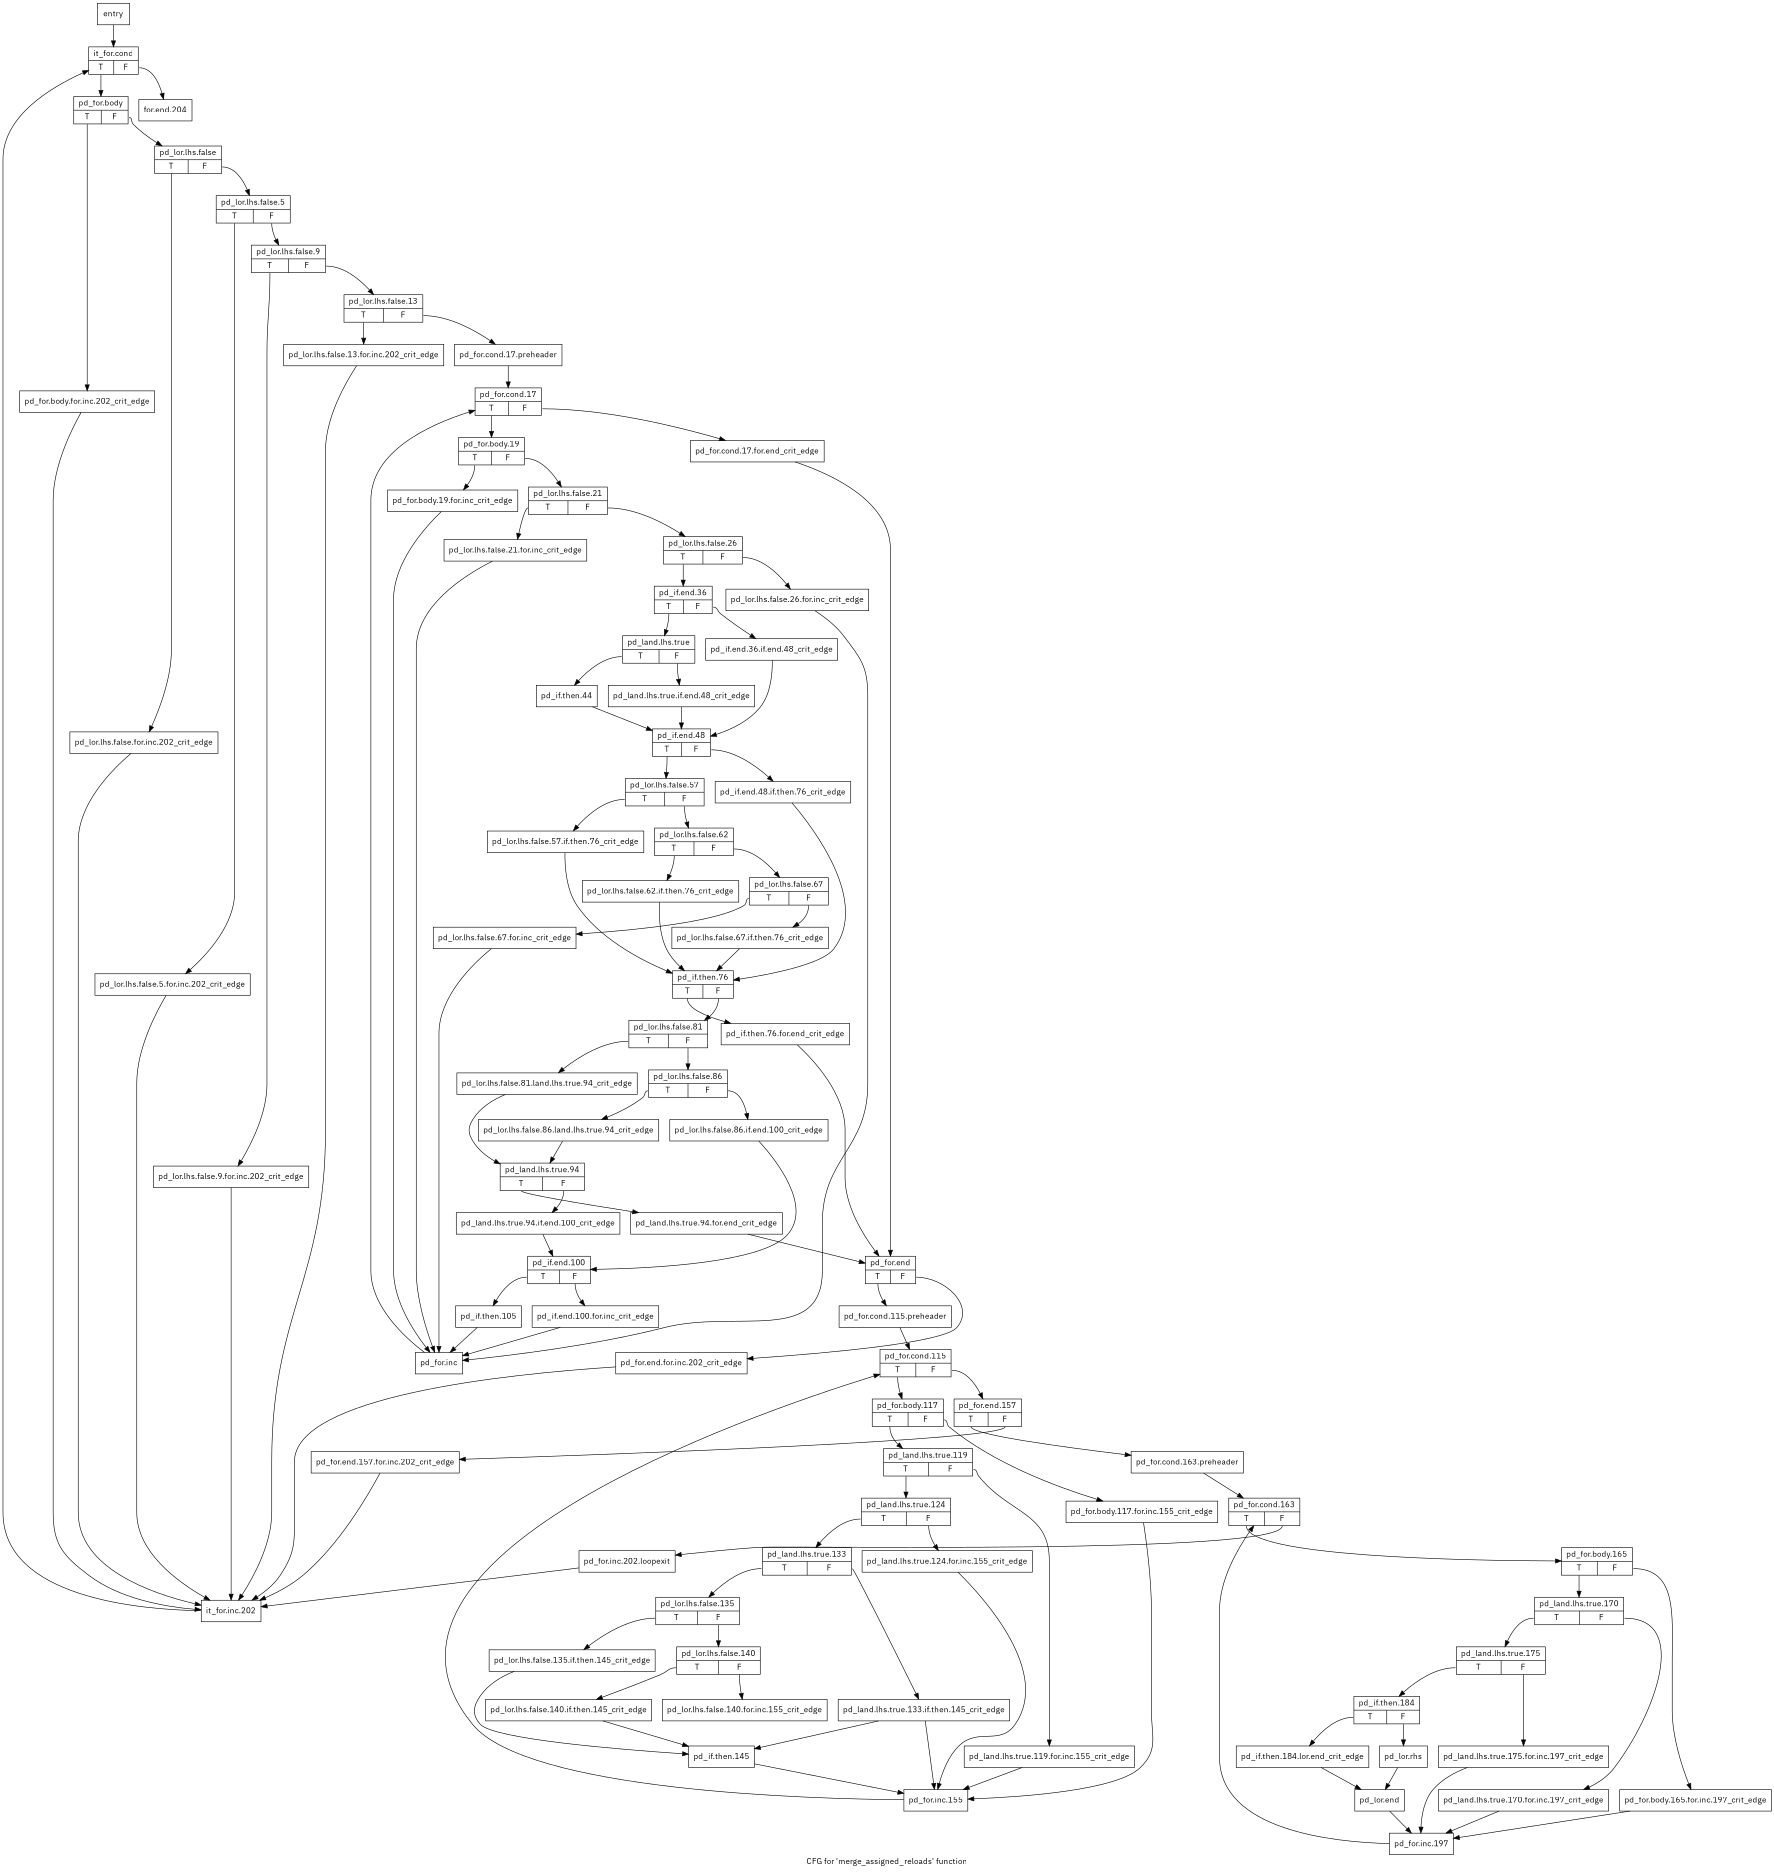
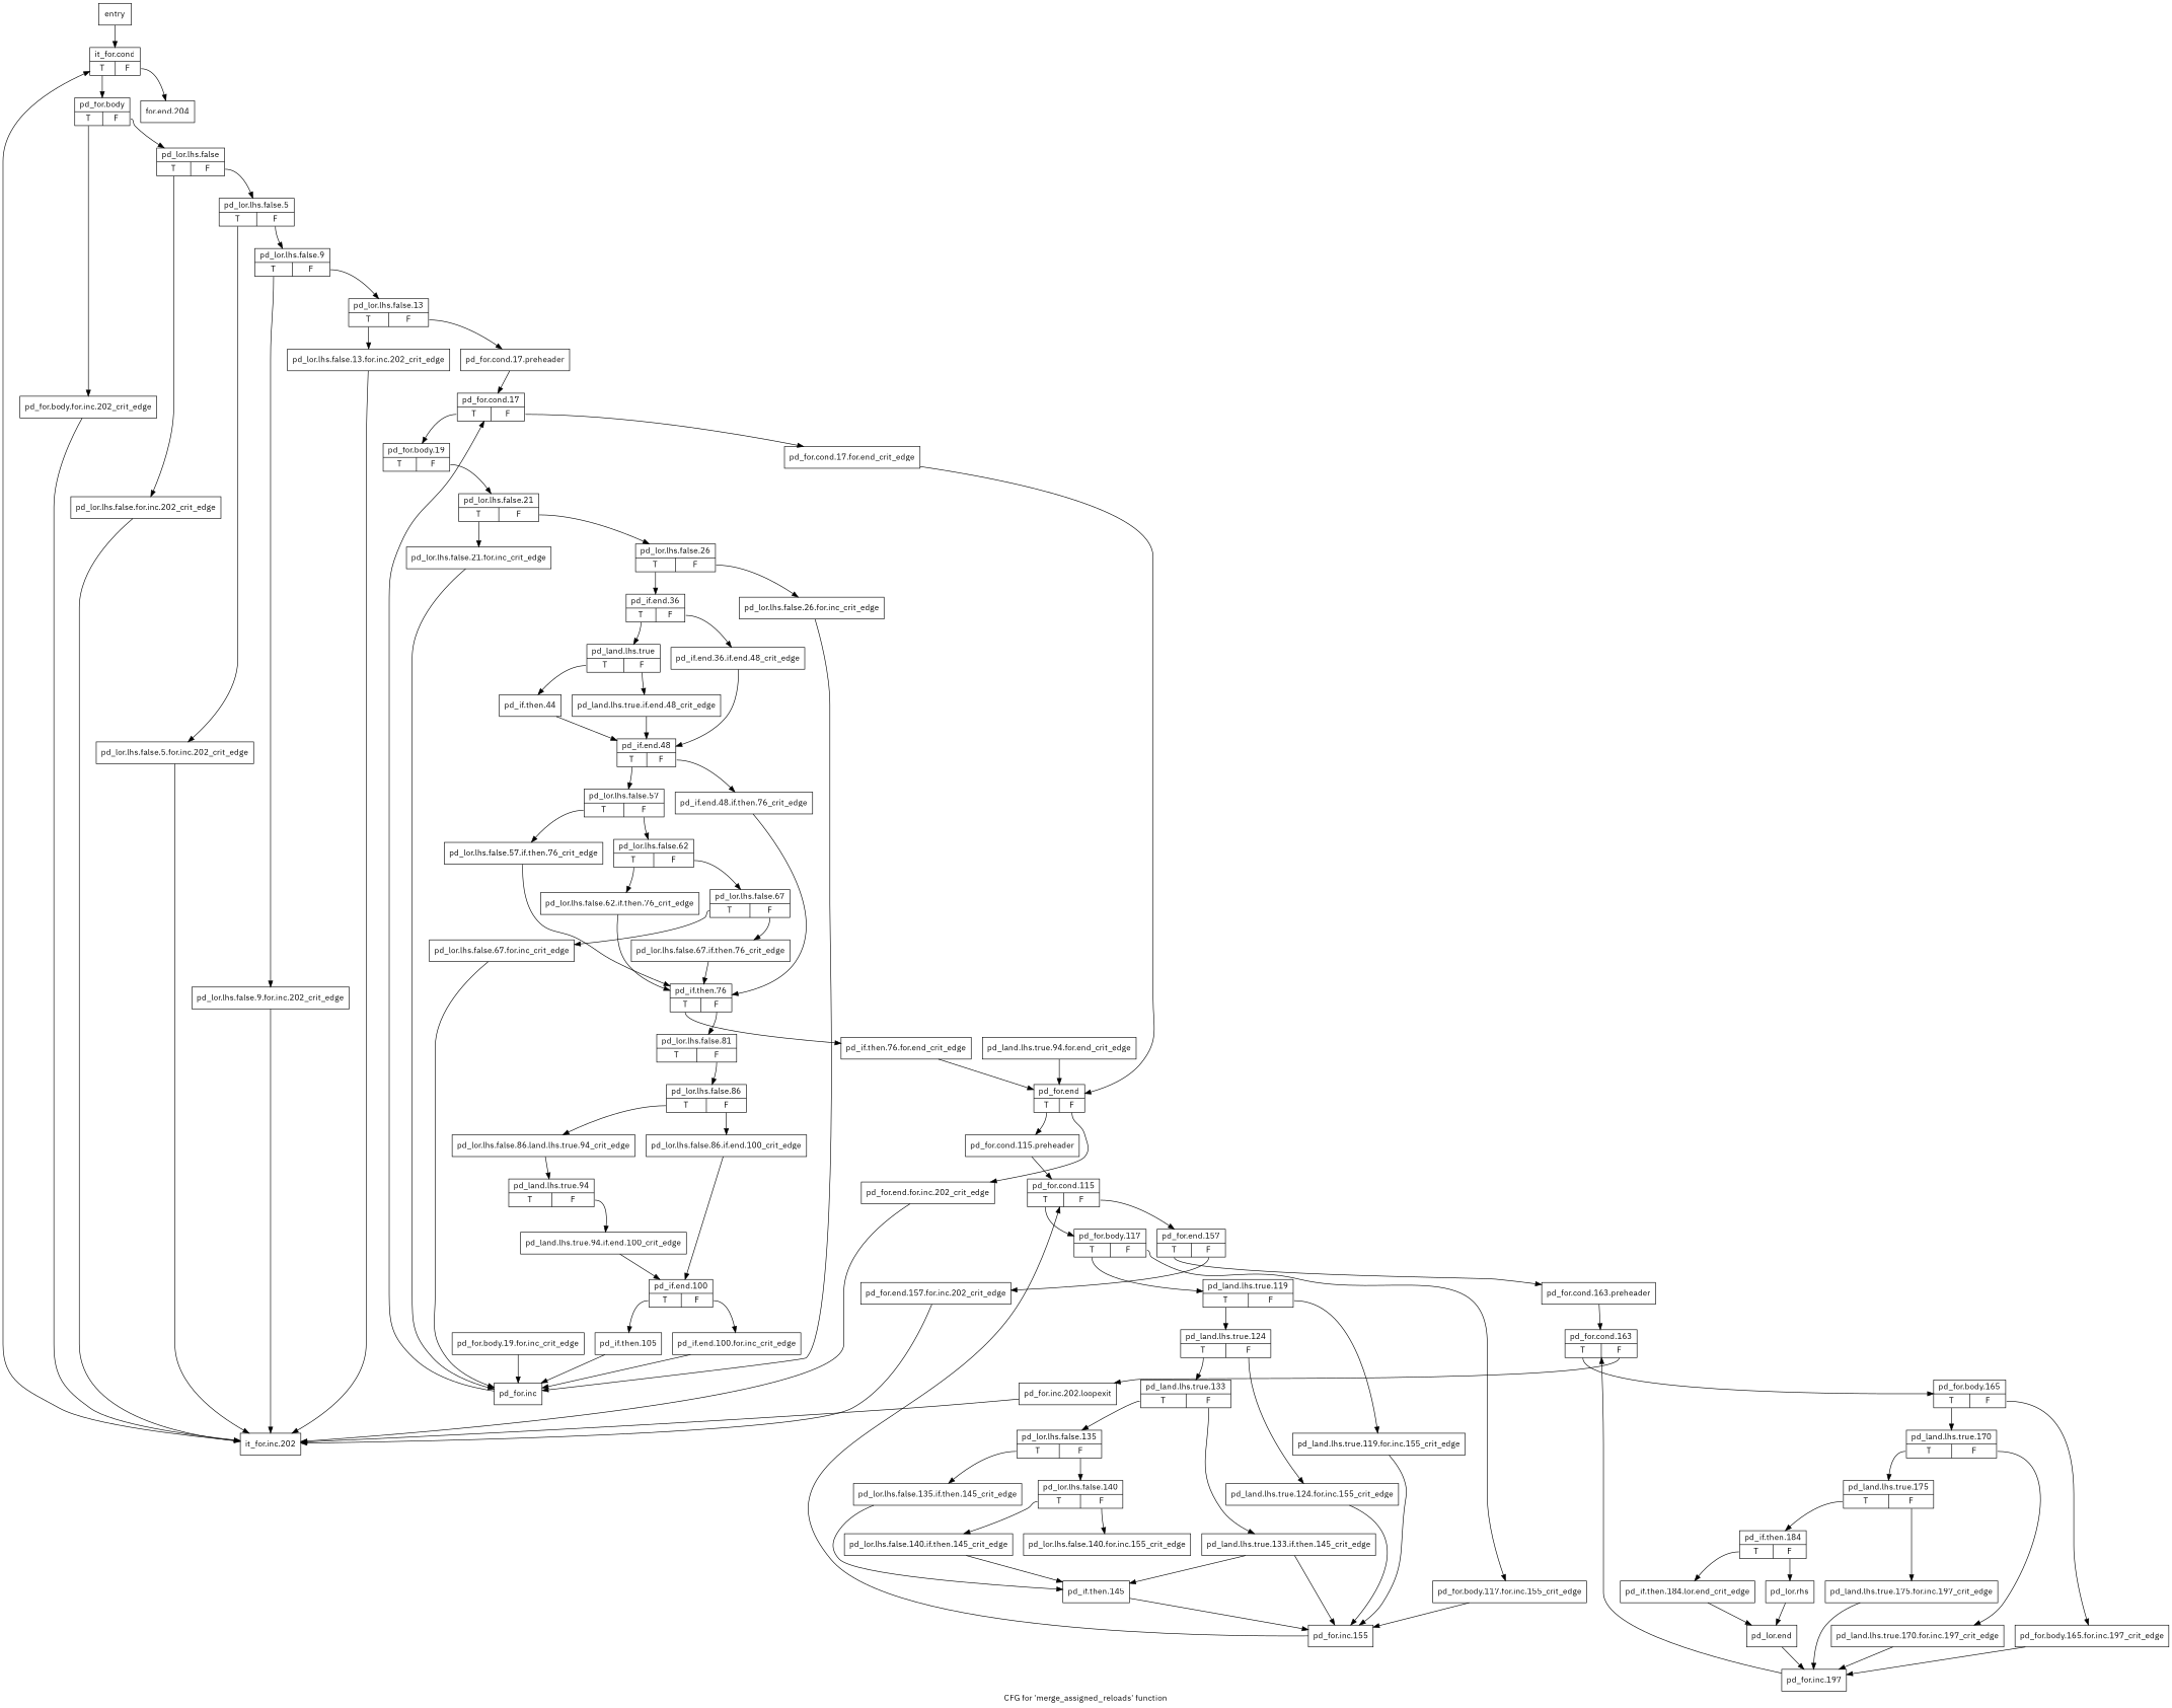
  digraph {
    fontname="IBM Plex Sans"
    label="CFG for 'merge_assigned_reloads' function"
    node [fontname="IBM Plex Sans" shape=record]
    edge [fontname="IBM Plex Sans"]
    n1 [label="{entry}"]
    n2 [label="{it_for.cond|{<s0>T|<s1>F}}"]
    n3 [label="{pd_for.body|{<s0>T|<s1>F}}"]
    n4 [label="{for.end.204}"]
    n5 [label="{pd_for.body.for.inc.202_crit_edge}"]
    n6 [label="{pd_lor.lhs.false|{<s0>T|<s1>F}}"]
    n7 [label="{it_for.inc.202}"]
    n8 [label="{pd_lor.lhs.false.for.inc.202_crit_edge}"]
    n9 [label="{pd_lor.lhs.false.5|{<s0>T|<s1>F}}"]
    n10 [label="{pd_lor.lhs.false.5.for.inc.202_crit_edge}"]
    n11 [label="{pd_lor.lhs.false.9|{<s0>T|<s1>F}}"]
    n12 [label="{pd_lor.lhs.false.9.for.inc.202_crit_edge}"]
    n13 [label="{pd_lor.lhs.false.13|{<s0>T|<s1>F}}"]
    n14 [label="{pd_lor.lhs.false.13.for.inc.202_crit_edge}"]
    n15 [label="{pd_for.cond.17.preheader}"]
    n16 [label="{pd_for.cond.17|{<s0>T|<s1>F}}"]
    n17 [label="{pd_for.body.19|{<s0>T|<s1>F}}"]
    n18 [label="{pd_for.cond.17.for.end_crit_edge}"]
    n19 [label="{pd_for.body.19.for.inc_crit_edge}"]
    n20 [label="{pd_lor.lhs.false.21|{<s0>T|<s1>F}}"]
    n21 [label="{pd_for.end|{<s0>T|<s1>F}}"]
    n22 [label="{pd_for.inc}"]
    n23 [label="{pd_lor.lhs.false.21.for.inc_crit_edge}"]
    n24 [label="{pd_lor.lhs.false.26|{<s0>T|<s1>F}}"]
    n25 [label="{pd_for.cond.115.preheader}"]
    n26 [label="{pd_for.end.for.inc.202_crit_edge}"]
    n27 [label="{pd_for.cond.115|{<s0>T|<s1>F}}"]
    n28 [label="{pd_if.end.36|{<s0>T|<s1>F}}"]
    n29 [label="{pd_lor.lhs.false.26.for.inc_crit_edge}"]
    n30 [label="{pd_land.lhs.true|{<s0>T|<s1>F}}"]
    n31 [label="{pd_if.end.36.if.end.48_crit_edge}"]
    n32 [label="{pd_if.then.44}"]
    n33 [label="{pd_land.lhs.true.if.end.48_crit_edge}"]
    n34 [label="{pd_if.end.48|{<s0>T|<s1>F}}"]
    n35 [label="{pd_lor.lhs.false.57|{<s0>T|<s1>F}}"]
    n36 [label="{pd_if.end.48.if.then.76_crit_edge}"]
    n37 [label="{pd_lor.lhs.false.57.if.then.76_crit_edge}"]
    n38 [label="{pd_lor.lhs.false.62|{<s0>T|<s1>F}}"]
    n39 [label="{pd_if.then.76|{<s0>T|<s1>F}}"]
    n40 [label="{pd_lor.lhs.false.62.if.then.76_crit_edge}"]
    n41 [label="{pd_lor.lhs.false.67|{<s0>T|<s1>F}}"]
    n42 [label="{pd_if.then.76.for.end_crit_edge}"]
    n43 [label="{pd_lor.lhs.false.81|{<s0>T|<s1>F}}"]
-   n44 [label="{pd_lor.lhs.false.81.land.lhs.true.94_crit_edge}"]
    n45 [label="{pd_lor.lhs.false.86|{<s0>T|<s1>F}}"]
    n46 [label="{pd_lor.lhs.false.67.for.inc_crit_edge}"]
    n47 [label="{pd_lor.lhs.false.67.if.then.76_crit_edge}"]
    n48 [label="{pd_land.lhs.true.94|{<s0>T|<s1>F}}"]
    n49 [label="{pd_lor.lhs.false.86.land.lhs.true.94_crit_edge}"]
    n50 [label="{pd_lor.lhs.false.86.if.end.100_crit_edge}"]
    n51 [label="{pd_land.lhs.true.94.for.end_crit_edge}"]
    n52 [label="{pd_land.lhs.true.94.if.end.100_crit_edge}"]
    n53 [label="{pd_if.end.100|{<s0>T|<s1>F}}"]
    n54 [label="{pd_if.then.105}"]
    n55 [label="{pd_if.end.100.for.inc_crit_edge}"]
    n56 [label="{pd_for.body.117|{<s0>T|<s1>F}}"]
    n57 [label="{pd_for.end.157|{<s0>T|<s1>F}}"]
    n58 [label="{pd_land.lhs.true.119|{<s0>T|<s1>F}}"]
    n59 [label="{pd_for.body.117.for.inc.155_crit_edge}"]
    n60 [label="{pd_for.cond.163.preheader}"]
    n61 [label="{pd_for.end.157.for.inc.202_crit_edge}"]
    n62 [label="{pd_land.lhs.true.124|{<s0>T|<s1>F}}"]
    n63 [label="{pd_land.lhs.true.119.for.inc.155_crit_edge}"]
    n64 [label="{pd_for.inc.155}"]
    n65 [label="{pd_for.cond.163|{<s0>T|<s1>F}}"]
    n66 [label="{pd_land.lhs.true.133|{<s0>T|<s1>F}}"]
    n67 [label="{pd_land.lhs.true.124.for.inc.155_crit_edge}"]
    n68 [label="{pd_lor.lhs.false.135|{<s0>T|<s1>F}}"]
    n69 [label="{pd_land.lhs.true.133.if.then.145_crit_edge}"]
    n70 [label="{pd_lor.lhs.false.135.if.then.145_crit_edge}"]
    n71 [label="{pd_lor.lhs.false.140|{<s0>T|<s1>F}}"]
    n72 [label="{pd_if.then.145}"]
    n73 [label="{pd_lor.lhs.false.140.if.then.145_crit_edge}"]
    n74 [label="{pd_lor.lhs.false.140.for.inc.155_crit_edge}"]
    n75 [label="{pd_for.body.165|{<s0>T|<s1>F}}"]
    n76 [label="{pd_for.inc.202.loopexit}"]
    n77 [label="{pd_land.lhs.true.170|{<s0>T|<s1>F}}"]
    n78 [label="{pd_for.body.165.for.inc.197_crit_edge}"]
    n79 [label="{pd_land.lhs.true.175|{<s0>T|<s1>F}}"]
    n80 [label="{pd_land.lhs.true.170.for.inc.197_crit_edge}"]
    n81 [label="{pd_for.inc.197}"]
    n82 [label="{pd_if.then.184|{<s0>T|<s1>F}}"]
    n83 [label="{pd_land.lhs.true.175.for.inc.197_crit_edge}"]
    n84 [label="{pd_if.then.184.lor.end_crit_edge}"]
    n85 [label="{pd_lor.rhs}"]
    n86 [label="{pd_lor.end}"]
    n1 -> n2
    n2 -> n3 [tailport=s0]
    n2 -> n4 [tailport=s1]
    n3 -> n5 [tailport=s0]
    n3 -> n6 [tailport=s1]
    n5 -> n7
    n6 -> n8 [tailport=s0]
    n6 -> n9 [tailport=s1]
    n7 -> n2
    n8 -> n7
    n9 -> n10 [tailport=s0]
    n9 -> n11 [tailport=s1]
    n10 -> n7
    n11 -> n12 [tailport=s0]
    n11 -> n13 [tailport=s1]
    n12 -> n7
    n13 -> n14 [tailport=s0]
    n13 -> n15 [tailport=s1]
    n14 -> n7
    n15 -> n16
    n16 -> n17 [tailport=s0]
    n16 -> n18 [tailport=s1]
-   n17 -> n19 [tailport=s0]
    n17 -> n20 [tailport=s1]
    n18 -> n21
    n19 -> n22
    n20 -> n23 [tailport=s0]
    n20 -> n24 [tailport=s1]
    n21 -> n25 [tailport=s0]
    n21 -> n26 [tailport=s1]
    n22 -> n16
    n23 -> n22
    n24 -> n28 [tailport=s0]
    n24 -> n29 [tailport=s1]
    n25 -> n27
    n26 -> n7
    n27 -> n56 [tailport=s0]
    n27 -> n57 [tailport=s1]
    n28 -> n30 [tailport=s0]
    n28 -> n31 [tailport=s1]
    n29 -> n22
    n30 -> n32 [tailport=s0]
    n30 -> n33 [tailport=s1]
    n31 -> n34
    n32 -> n34
    n33 -> n34
    n34 -> n35 [tailport=s0]
    n34 -> n36 [tailport=s1]
    n35 -> n37 [tailport=s0]
    n35 -> n38 [tailport=s1]
    n36 -> n39
    n37 -> n39
    n38 -> n40 [tailport=s0]
    n38 -> n41 [tailport=s1]
    n39 -> n42 [tailport=s0]
    n39 -> n43 [tailport=s1]
    n40 -> n39
    n41 -> n46 [tailport=s0]
    n41 -> n47 [tailport=s1]
    n42 -> n21
-   n43 -> n44 [tailport=s0]
    n43 -> n45 [tailport=s1]
-   n44 -> n48
    n45 -> n49 [tailport=s0]
    n45 -> n50 [tailport=s1]
    n46 -> n22
    n47 -> n39
-   n48 -> n51 [tailport=s0]
    n48 -> n52 [tailport=s1]
    n49 -> n48
    n50 -> n53
    n51 -> n21
    n52 -> n53
    n53 -> n54 [tailport=s0]
    n53 -> n55 [tailport=s1]
    n54 -> n22
    n55 -> n22
    n56 -> n58 [tailport=s0]
    n56 -> n59 [tailport=s1]
    n57 -> n60 [tailport=s0]
    n57 -> n61 [tailport=s1]
    n58 -> n62 [tailport=s0]
    n58 -> n63 [tailport=s1]
    n59 -> n64
    n60 -> n65
    n61 -> n7
    n62 -> n66 [tailport=s0]
    n62 -> n67 [tailport=s1]
    n63 -> n64
    n64 -> n27
    n65 -> n75 [tailport=s0]
    n65 -> n76 [tailport=s1]
    n66 -> n68 [tailport=s0]
    n66 -> n69 [tailport=s1]
    n67 -> n64
    n68 -> n70 [tailport=s0]
    n68 -> n71 [tailport=s1]
    n69 -> n64
    n69 -> n72
    n70 -> n72
    n71 -> n73 [tailport=s0]
    n71 -> n74 [tailport=s1]
    n72 -> n64
    n73 -> n72
    n75 -> n77 [tailport=s0]
    n75 -> n78 [tailport=s1]
    n76 -> n7
    n77 -> n79 [tailport=s0]
    n77 -> n80 [tailport=s1]
    n78 -> n81
    n79 -> n82 [tailport=s0]
    n79 -> n83 [tailport=s1]
    n80 -> n81
    n81 -> n65
    n82 -> n84 [tailport=s0]
    n82 -> n85 [tailport=s1]
    n83 -> n81
    n84 -> n86
    n85 -> n86
    n86 -> n81
  }
